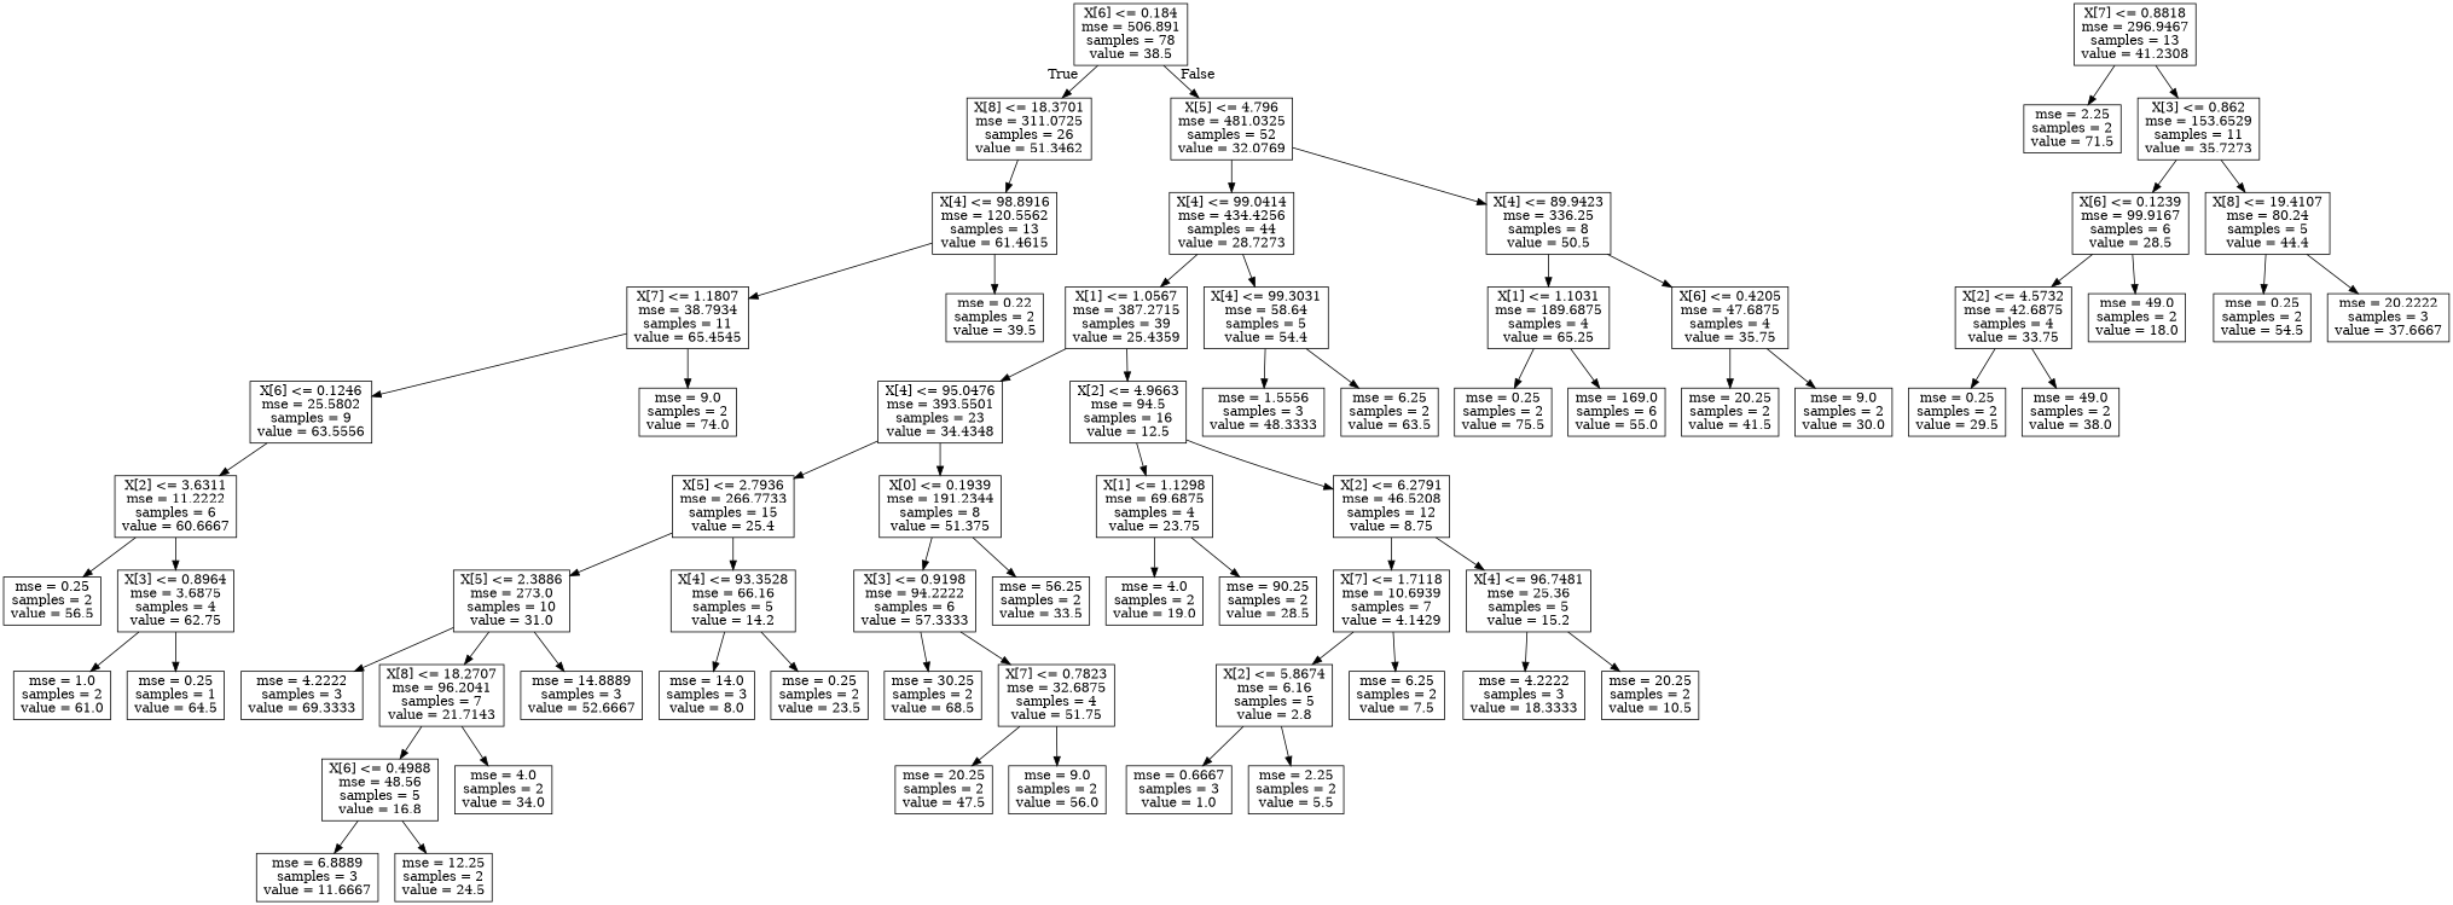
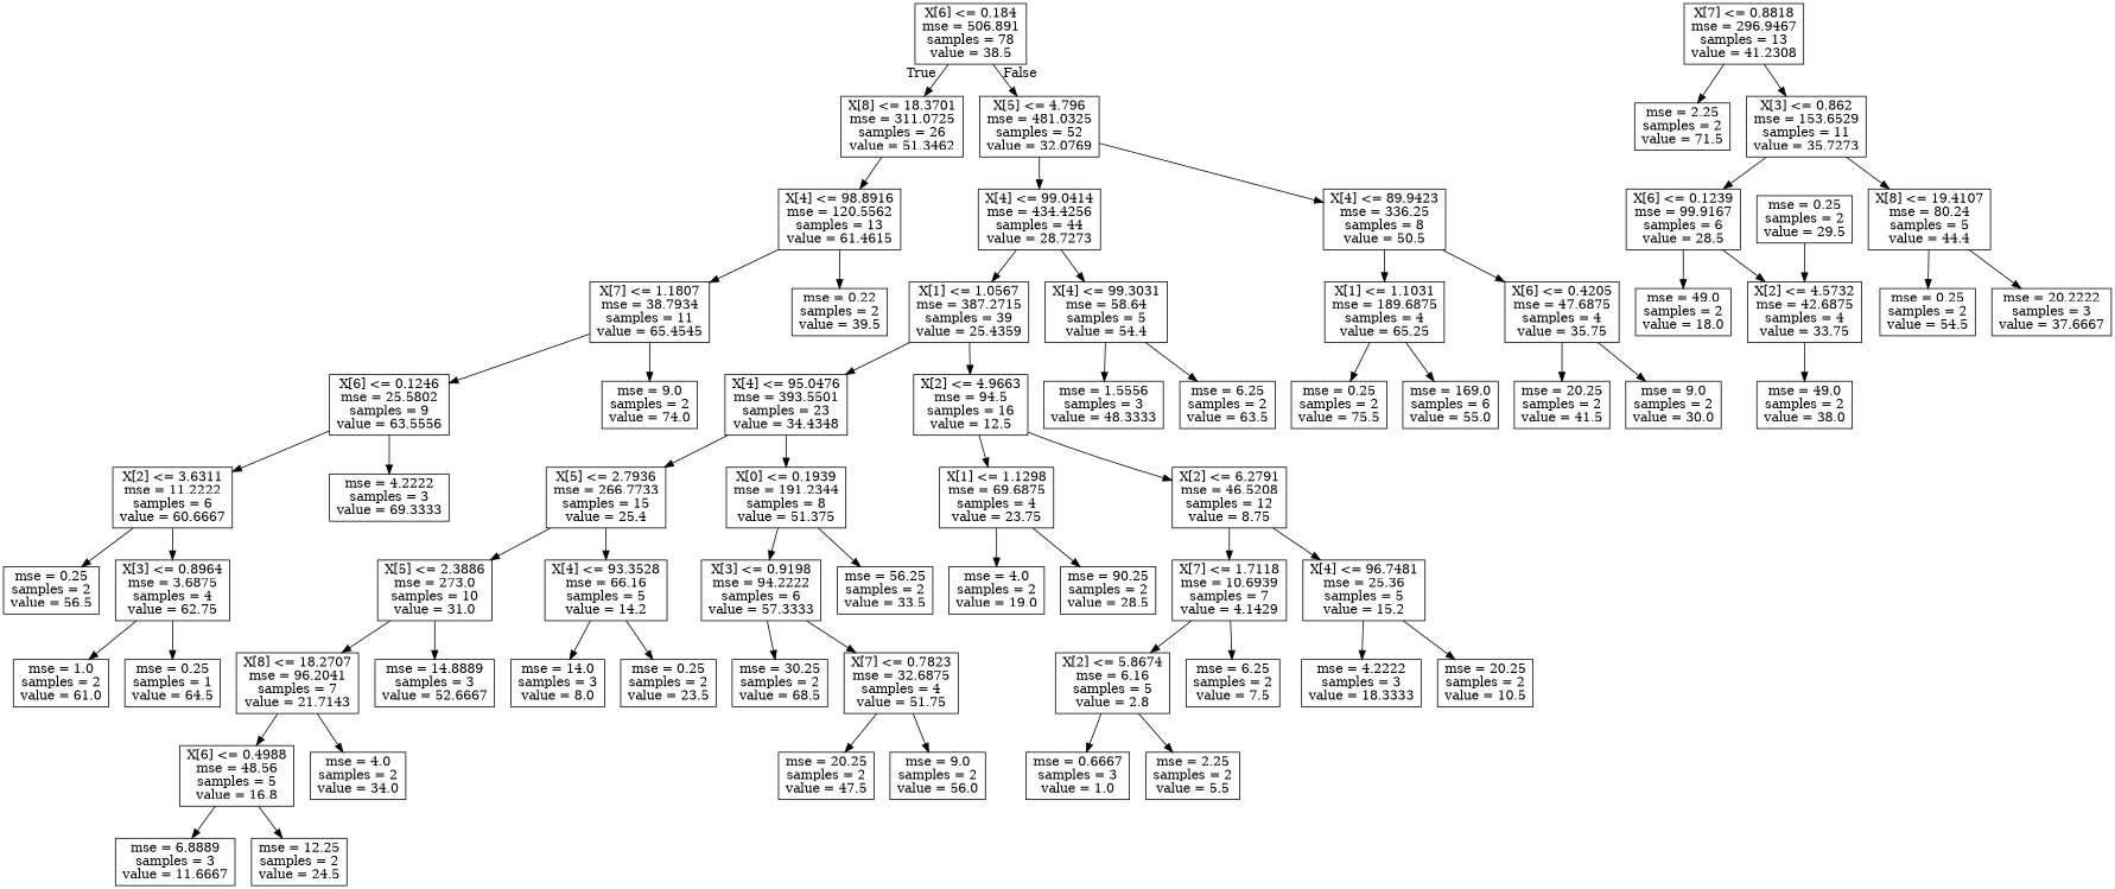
  digraph {
    node [shape=box]
    n1 [label="X[6] <= 0.184\nmse = 506.891\nsamples = 78\nvalue = 38.5"]
    n2 [label="X[8] <= 18.3701\nmse = 311.0725\nsamples = 26\nvalue = 51.3462"]
    n3 [label="X[5] <= 4.796\nmse = 481.0325\nsamples = 52\nvalue = 32.0769"]
    n4 [label="X[4] <= 98.8916\nmse = 120.5562\nsamples = 13\nvalue = 61.4615"]
    n5 [label="X[4] <= 99.0414\nmse = 434.4256\nsamples = 44\nvalue = 28.7273"]
    n6 [label="X[4] <= 89.9423\nmse = 336.25\nsamples = 8\nvalue = 50.5"]
    n7 [label="X[7] <= 1.1807\nmse = 38.7934\nsamples = 11\nvalue = 65.4545"]
    n8 [label="mse = 0.22\nsamples = 2\nvalue = 39.5"]
    n9 [label="X[7] <= 0.8818\nmse = 296.9467\nsamples = 13\nvalue = 41.2308"]
    n10 [label="mse = 2.25\nsamples = 2\nvalue = 71.5"]
    n11 [label="X[3] <= 0.862\nmse = 153.6529\nsamples = 11\nvalue = 35.7273"]
    n12 [label="X[6] <= 0.1246\nmse = 25.5802\nsamples = 9\nvalue = 63.5556"]
    n13 [label="mse = 9.0\nsamples = 2\nvalue = 74.0"]
    n14 [label="X[2] <= 3.6311\nmse = 11.2222\nsamples = 6\nvalue = 60.6667"]
    n15 [label="mse = 4.2222\nsamples = 3\nvalue = 69.3333"]
    n16 [label="mse = 0.25\nsamples = 2\nvalue = 56.5"]
    n17 [label="X[3] <= 0.8964\nmse = 3.6875\nsamples = 4\nvalue = 62.75"]
    n18 [label="mse = 1.0\nsamples = 2\nvalue = 61.0"]
    n19 [label="mse = 0.25\nsamples = 1\nvalue = 64.5"]
    n20 [label="X[6] <= 0.1239\nmse = 99.9167\nsamples = 6\nvalue = 28.5"]
    n21 [label="X[8] <= 19.4107\nmse = 80.24\nsamples = 5\nvalue = 44.4"]
    n22 [label="X[2] <= 4.5732\nmse = 42.6875\nsamples = 4\nvalue = 33.75"]
    n23 [label="mse = 49.0\nsamples = 2\nvalue = 18.0"]
    n24 [label="mse = 0.25\nsamples = 2\nvalue = 54.5"]
    n25 [label="mse = 20.2222\nsamples = 3\nvalue = 37.6667"]
    n26 [label="mse = 0.25\nsamples = 2\nvalue = 29.5"]
    n27 [label="mse = 49.0\nsamples = 2\nvalue = 38.0"]
    n28 [label="X[1] <= 1.0567\nmse = 387.2715\nsamples = 39\nvalue = 25.4359"]
    n29 [label="X[4] <= 99.3031\nmse = 58.64\nsamples = 5\nvalue = 54.4"]
    n30 [label="X[1] <= 1.1031\nmse = 189.6875\nsamples = 4\nvalue = 65.25"]
    n31 [label="X[6] <= 0.4205\nmse = 47.6875\nsamples = 4\nvalue = 35.75"]
    n32 [label="X[4] <= 95.0476\nmse = 393.5501\nsamples = 23\nvalue = 34.4348"]
    n33 [label="X[2] <= 4.9663\nmse = 94.5\nsamples = 16\nvalue = 12.5"]
    n34 [label="mse = 1.5556\nsamples = 3\nvalue = 48.3333"]
    n35 [label="mse = 6.25\nsamples = 2\nvalue = 63.5"]
    n36 [label="X[5] <= 2.7936\nmse = 266.7733\nsamples = 15\nvalue = 25.4"]
    n37 [label="X[0] <= 0.1939\nmse = 191.2344\nsamples = 8\nvalue = 51.375"]
    n38 [label="X[1] <= 1.1298\nmse = 69.6875\nsamples = 4\nvalue = 23.75"]
    n39 [label="X[2] <= 6.2791\nmse = 46.5208\nsamples = 12\nvalue = 8.75"]
    n40 [label="X[5] <= 2.3886\nmse = 273.0\nsamples = 10\nvalue = 31.0"]
    n41 [label="X[4] <= 93.3528\nmse = 66.16\nsamples = 5\nvalue = 14.2"]
    n42 [label="X[3] <= 0.9198\nmse = 94.2222\nsamples = 6\nvalue = 57.3333"]
    n43 [label="mse = 56.25\nsamples = 2\nvalue = 33.5"]
    n44 [label="X[8] <= 18.2707\nmse = 96.2041\nsamples = 7\nvalue = 21.7143"]
    n45 [label="mse = 14.8889\nsamples = 3\nvalue = 52.6667"]
    n46 [label="mse = 14.0\nsamples = 3\nvalue = 8.0"]
    n47 [label="mse = 0.25\nsamples = 2\nvalue = 23.5"]
    n48 [label="X[6] <= 0.4988\nmse = 48.56\nsamples = 5\nvalue = 16.8"]
    n49 [label="mse = 4.0\nsamples = 2\nvalue = 34.0"]
    n50 [label="mse = 6.8889\nsamples = 3\nvalue = 11.6667"]
    n51 [label="mse = 12.25\nsamples = 2\nvalue = 24.5"]
    n52 [label="mse = 30.25\nsamples = 2\nvalue = 68.5"]
    n53 [label="X[7] <= 0.7823\nmse = 32.6875\nsamples = 4\nvalue = 51.75"]
    n54 [label="mse = 20.25\nsamples = 2\nvalue = 47.5"]
    n55 [label="mse = 9.0\nsamples = 2\nvalue = 56.0"]
    n56 [label="mse = 4.0\nsamples = 2\nvalue = 19.0"]
    n57 [label="mse = 90.25\nsamples = 2\nvalue = 28.5"]
    n58 [label="X[7] <= 1.7118\nmse = 10.6939\nsamples = 7\nvalue = 4.1429"]
    n59 [label="X[4] <= 96.7481\nmse = 25.36\nsamples = 5\nvalue = 15.2"]
    n60 [label="X[2] <= 5.8674\nmse = 6.16\nsamples = 5\nvalue = 2.8"]
    n61 [label="mse = 6.25\nsamples = 2\nvalue = 7.5"]
    n62 [label="mse = 4.2222\nsamples = 3\nvalue = 18.3333"]
    n63 [label="mse = 20.25\nsamples = 2\nvalue = 10.5"]
    n64 [label="mse = 0.6667\nsamples = 3\nvalue = 1.0"]
    n65 [label="mse = 2.25\nsamples = 2\nvalue = 5.5"]
    n66 [label="mse = 0.25\nsamples = 2\nvalue = 75.5"]
    n67 [label="mse = 169.0\nsamples = 6\nvalue = 55.0"]
    n68 [label="mse = 20.25\nsamples = 2\nvalue = 41.5"]
    n69 [label="mse = 9.0\nsamples = 2\nvalue = 30.0"]
    n1 -> n2 [headlabel=True labelangle=45 labeldistance=2.5]
    n1 -> n3 [headlabel=False labelangle=-45 labeldistance=2.5]
    n2 -> n4
    n3 -> n5
    n3 -> n6
    n4 -> n7
    n4 -> n8
    n5 -> n28
    n5 -> n29
    n6 -> n30
    n6 -> n31
    n7 -> n12
    n7 -> n13
    n9 -> n10
    n9 -> n11
    n11 -> n20
    n11 -> n21
    n12 -> n14
-   n40 -> n15
+   n12 -> n15
    n14 -> n16
    n14 -> n17
    n17 -> n18
    n17 -> n19
    n20 -> n22
    n20 -> n23
    n21 -> n24
    n21 -> n25
-   n22 -> n26
+   n26 -> n22
    n22 -> n27
    n28 -> n32
    n28 -> n33
    n29 -> n34
    n29 -> n35
    n30 -> n66
    n30 -> n67
    n31 -> n68
    n31 -> n69
    n32 -> n36
    n32 -> n37
    n33 -> n38
    n33 -> n39
    n36 -> n40
    n36 -> n41
    n37 -> n42
    n37 -> n43
    n38 -> n56
    n38 -> n57
    n39 -> n58
    n39 -> n59
    n40 -> n44
    n40 -> n45
    n41 -> n46
    n41 -> n47
    n42 -> n52
    n42 -> n53
    n44 -> n48
    n44 -> n49
    n48 -> n50
    n48 -> n51
    n53 -> n54
    n53 -> n55
    n58 -> n60
    n58 -> n61
    n59 -> n62
    n59 -> n63
    n60 -> n64
    n60 -> n65
  }
